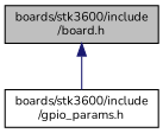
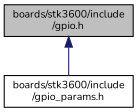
  digraph {
    fontname=Nunito
    node [color=black fontname=Nunito fontsize=10 shape=record style=filled]
-   n1 [fillcolor=grey75 fontcolor=black height=0.2 label="boards/stk3600/include\l/board.h" width=0.4]
+   n1 [fillcolor=grey75 fontcolor=black height=0.2 label="boards/stk3600/include\l/gpio.h" width=0.4]
    n2 [fillcolor=white height=0.2 label="boards/stk3600/include\l/gpio_params.h" width=0.4]
    n1 -> n2 [color=midnightblue dir=back fontname=Nunito fontsize=10 labelfontname=Helvetica labelfontsize=10 style=solid]
  }
